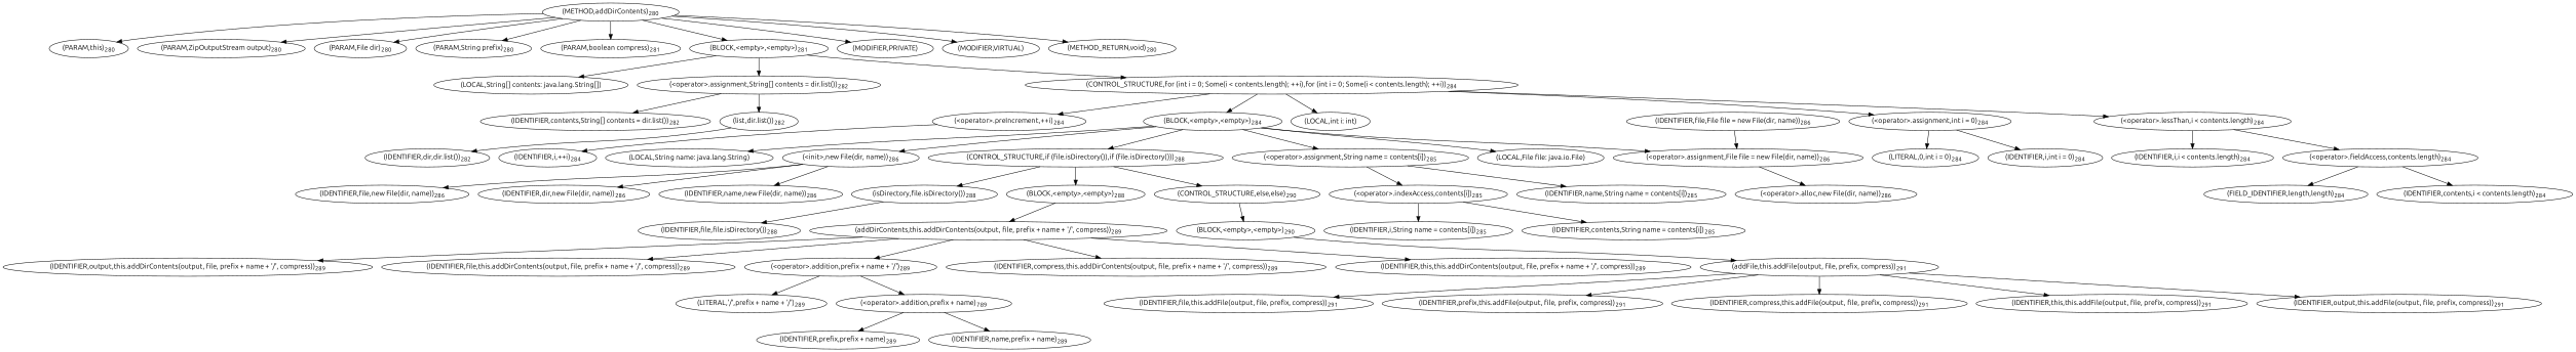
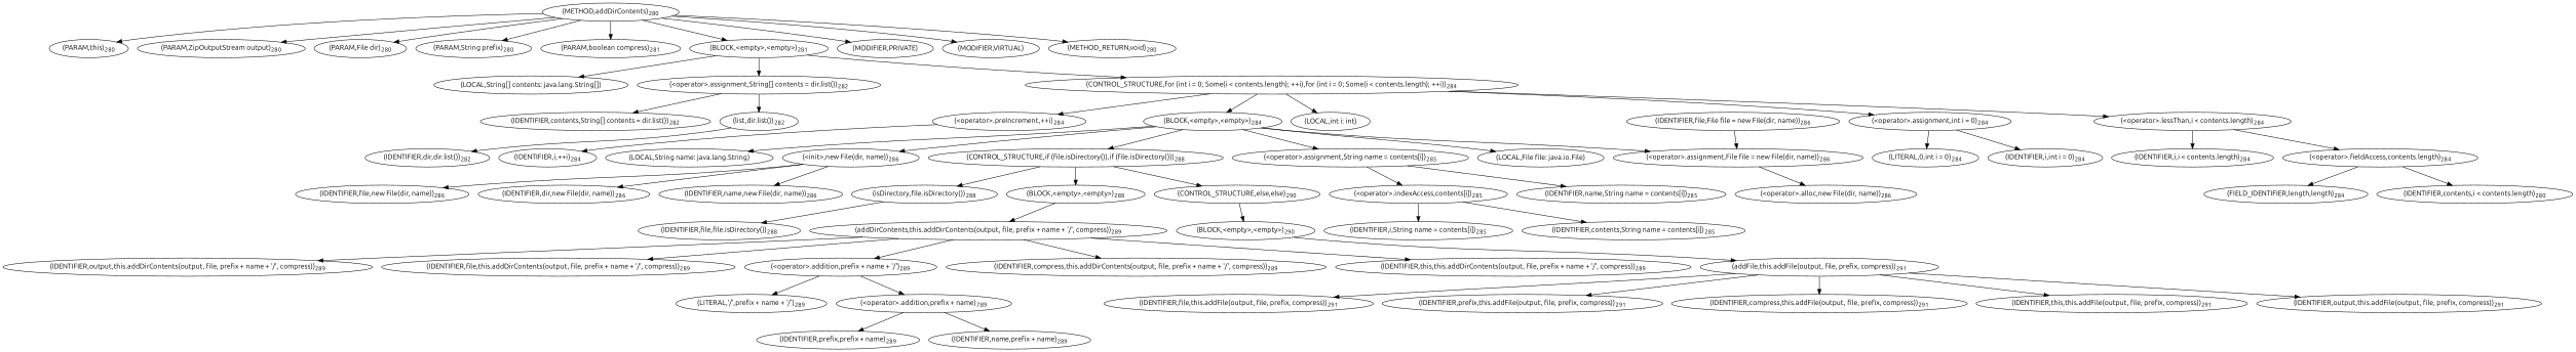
  digraph {
    fontname=Ubuntu
    node [fontname=Ubuntu]
    edge [fontname=Ubuntu]
    n1 [label=<(METHOD,addDirContents)<SUB>280</SUB>>]
    n2 [label=<(PARAM,this)<SUB>280</SUB>>]
    n3 [label=<(PARAM,ZipOutputStream output)<SUB>280</SUB>>]
    n4 [label=<(PARAM,File dir)<SUB>280</SUB>>]
    n5 [label=<(PARAM,String prefix)<SUB>280</SUB>>]
    n6 [label=<(PARAM,boolean compress)<SUB>281</SUB>>]
    n7 [label=<(BLOCK,&lt;empty&gt;,&lt;empty&gt;)<SUB>281</SUB>>]
    n8 [label=<(MODIFIER,PRIVATE)>]
    n9 [label=<(MODIFIER,VIRTUAL)>]
    n10 [label=<(METHOD_RETURN,void)<SUB>280</SUB>>]
    n11 [label=<(LOCAL,String[] contents: java.lang.String[])>]
    n12 [label=<(&lt;operator&gt;.assignment,String[] contents = dir.list())<SUB>282</SUB>>]
    n13 [label=<(CONTROL_STRUCTURE,for (int i = 0; Some(i &lt; contents.length); ++i),for (int i = 0; Some(i &lt; contents.length); ++i))<SUB>284</SUB>>]
    n14 [label=<(IDENTIFIER,contents,String[] contents = dir.list())<SUB>282</SUB>>]
    n15 [label=<(list,dir.list())<SUB>282</SUB>>]
    n16 [label=<(LOCAL,int i: int)>]
    n17 [label=<(&lt;operator&gt;.assignment,int i = 0)<SUB>284</SUB>>]
    n18 [label=<(&lt;operator&gt;.lessThan,i &lt; contents.length)<SUB>284</SUB>>]
    n19 [label=<(&lt;operator&gt;.preIncrement,++i)<SUB>284</SUB>>]
    n20 [label=<(BLOCK,&lt;empty&gt;,&lt;empty&gt;)<SUB>284</SUB>>]
    n21 [label=<(IDENTIFIER,dir,dir.list())<SUB>282</SUB>>]
    n22 [label=<(IDENTIFIER,i,int i = 0)<SUB>284</SUB>>]
    n23 [label=<(LITERAL,0,int i = 0)<SUB>284</SUB>>]
    n24 [label=<(IDENTIFIER,i,i &lt; contents.length)<SUB>284</SUB>>]
    n25 [label=<(&lt;operator&gt;.fieldAccess,contents.length)<SUB>284</SUB>>]
    n26 [label=<(IDENTIFIER,i,++i)<SUB>284</SUB>>]
    n27 [label=<(LOCAL,String name: java.lang.String)>]
    n28 [label=<(&lt;operator&gt;.assignment,String name = contents[i])<SUB>285</SUB>>]
    n29 [label=<(LOCAL,File file: java.io.File)>]
    n30 [label=<(&lt;operator&gt;.assignment,File file = new File(dir, name))<SUB>286</SUB>>]
    n31 [label=<(&lt;init&gt;,new File(dir, name))<SUB>286</SUB>>]
    n32 [label=<(CONTROL_STRUCTURE,if (file.isDirectory()),if (file.isDirectory()))<SUB>288</SUB>>]
-   n33 [label=<(IDENTIFIER,contents,i &lt; contents.length)<SUB>284</SUB>>]
+   n33 [label=<(IDENTIFIER,contents,i &lt; contents.length)<SUB>280</SUB>>]
    n34 [label=<(FIELD_IDENTIFIER,length,length)<SUB>284</SUB>>]
    n35 [label=<(IDENTIFIER,name,String name = contents[i])<SUB>285</SUB>>]
    n36 [label=<(&lt;operator&gt;.indexAccess,contents[i])<SUB>285</SUB>>]
    n37 [label=<(&lt;operator&gt;.alloc,new File(dir, name))<SUB>286</SUB>>]
    n38 [label=<(IDENTIFIER,file,new File(dir, name))<SUB>286</SUB>>]
    n39 [label=<(IDENTIFIER,dir,new File(dir, name))<SUB>286</SUB>>]
    n40 [label=<(IDENTIFIER,name,new File(dir, name))<SUB>286</SUB>>]
    n41 [label=<(isDirectory,file.isDirectory())<SUB>288</SUB>>]
    n42 [label=<(BLOCK,&lt;empty&gt;,&lt;empty&gt;)<SUB>288</SUB>>]
    n43 [label=<(CONTROL_STRUCTURE,else,else)<SUB>290</SUB>>]
    n44 [label=<(IDENTIFIER,contents,String name = contents[i])<SUB>285</SUB>>]
    n45 [label=<(IDENTIFIER,i,String name = contents[i])<SUB>285</SUB>>]
    n46 [label=<(IDENTIFIER,file,File file = new File(dir, name))<SUB>286</SUB>>]
    n47 [label=<(IDENTIFIER,file,file.isDirectory())<SUB>288</SUB>>]
    n48 [label=<(addDirContents,this.addDirContents(output, file, prefix + name + '/', compress))<SUB>289</SUB>>]
    n49 [label=<(BLOCK,&lt;empty&gt;,&lt;empty&gt;)<SUB>290</SUB>>]
    n50 [label=<(IDENTIFIER,this,this.addDirContents(output, file, prefix + name + '/', compress))<SUB>289</SUB>>]
    n51 [label=<(IDENTIFIER,output,this.addDirContents(output, file, prefix + name + '/', compress))<SUB>289</SUB>>]
    n52 [label=<(IDENTIFIER,file,this.addDirContents(output, file, prefix + name + '/', compress))<SUB>289</SUB>>]
    n53 [label=<(&lt;operator&gt;.addition,prefix + name + '/')<SUB>289</SUB>>]
    n54 [label=<(IDENTIFIER,compress,this.addDirContents(output, file, prefix + name + '/', compress))<SUB>289</SUB>>]
    n55 [label=<(&lt;operator&gt;.addition,prefix + name)<SUB>789</SUB>>]
    n56 [label=<(LITERAL,'/',prefix + name + '/')<SUB>289</SUB>>]
    n57 [label=<(IDENTIFIER,prefix,prefix + name)<SUB>289</SUB>>]
    n58 [label=<(IDENTIFIER,name,prefix + name)<SUB>289</SUB>>]
    n59 [label=<(addFile,this.addFile(output, file, prefix, compress))<SUB>291</SUB>>]
    n60 [label=<(IDENTIFIER,this,this.addFile(output, file, prefix, compress))<SUB>291</SUB>>]
    n61 [label=<(IDENTIFIER,output,this.addFile(output, file, prefix, compress))<SUB>291</SUB>>]
    n62 [label=<(IDENTIFIER,file,this.addFile(output, file, prefix, compress))<SUB>291</SUB>>]
    n63 [label=<(IDENTIFIER,prefix,this.addFile(output, file, prefix, compress))<SUB>291</SUB>>]
    n64 [label=<(IDENTIFIER,compress,this.addFile(output, file, prefix, compress))<SUB>291</SUB>>]
    n1 -> n2
    n1 -> n3
    n1 -> n4
    n1 -> n5
    n1 -> n6
    n1 -> n7
    n1 -> n8
    n1 -> n9
    n1 -> n10
    n7 -> n11
    n7 -> n12
    n7 -> n13
    n12 -> n14
    n12 -> n15
    n13 -> n16
    n13 -> n17
    n13 -> n18
    n13 -> n19
    n13 -> n20
    n15 -> n21
    n17 -> n22
    n17 -> n23
    n18 -> n24
    n18 -> n25
    n19 -> n26
    n20 -> n27
    n20 -> n28
    n20 -> n29
    n20 -> n30
    n20 -> n31
    n20 -> n32
    n25 -> n33
    n25 -> n34
    n28 -> n35
    n28 -> n36
    n30 -> n37
    n31 -> n38
    n31 -> n39
    n31 -> n40
    n32 -> n41
    n32 -> n42
    n32 -> n43
    n36 -> n44
    n36 -> n45
    n41 -> n47
    n42 -> n48
    n43 -> n49
    n46 -> n30
    n48 -> n50
    n48 -> n51
    n48 -> n52
    n48 -> n53
    n48 -> n54
    n49 -> n59
    n53 -> n55
    n53 -> n56
    n55 -> n57
    n55 -> n58
    n59 -> n60
    n59 -> n61
    n59 -> n62
    n59 -> n63
    n59 -> n64
  }
